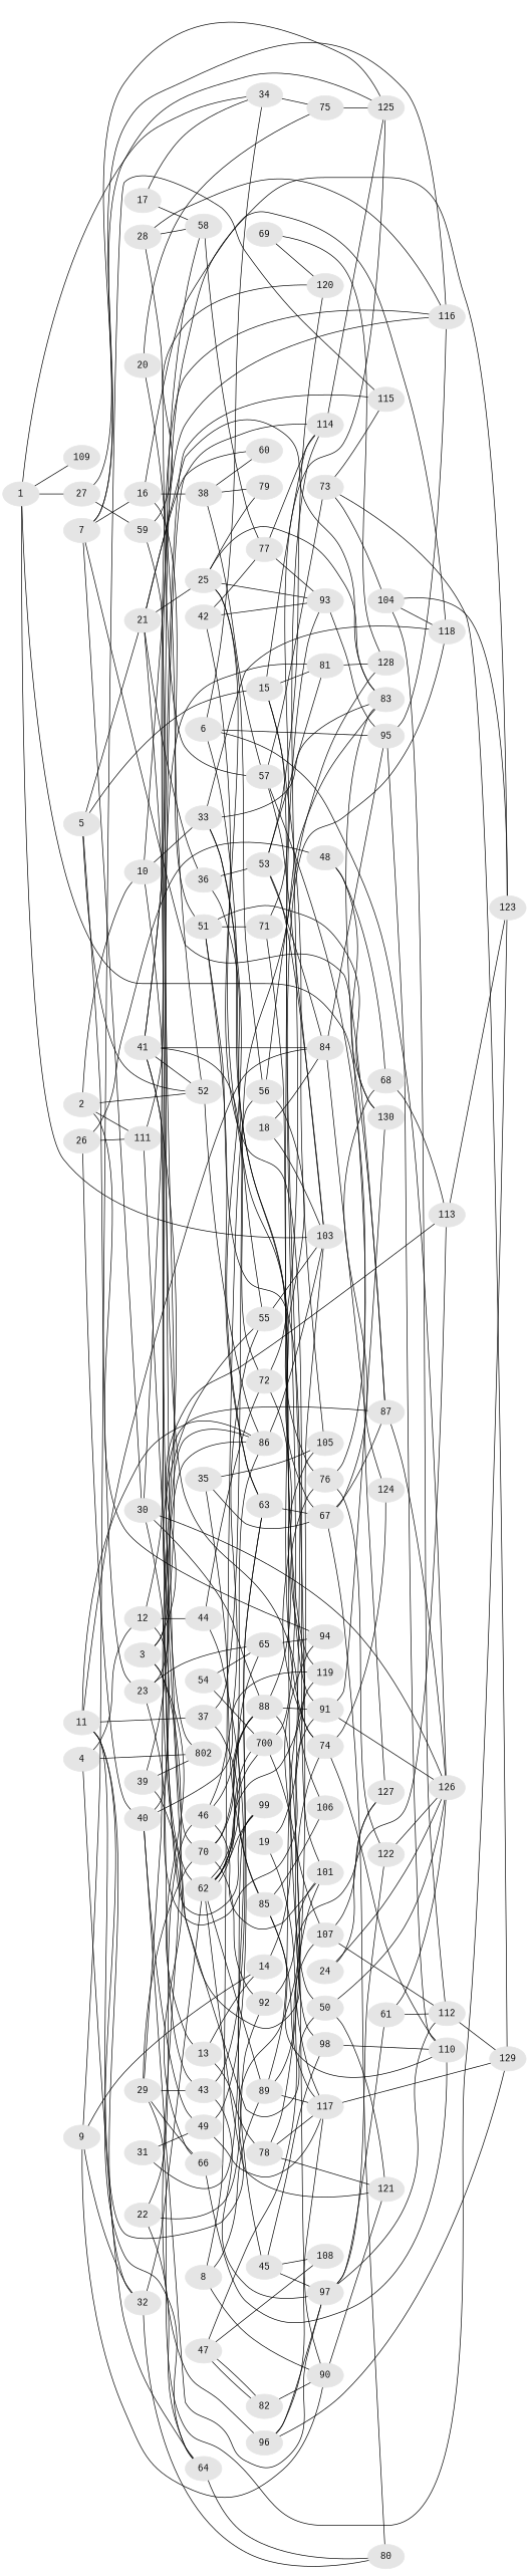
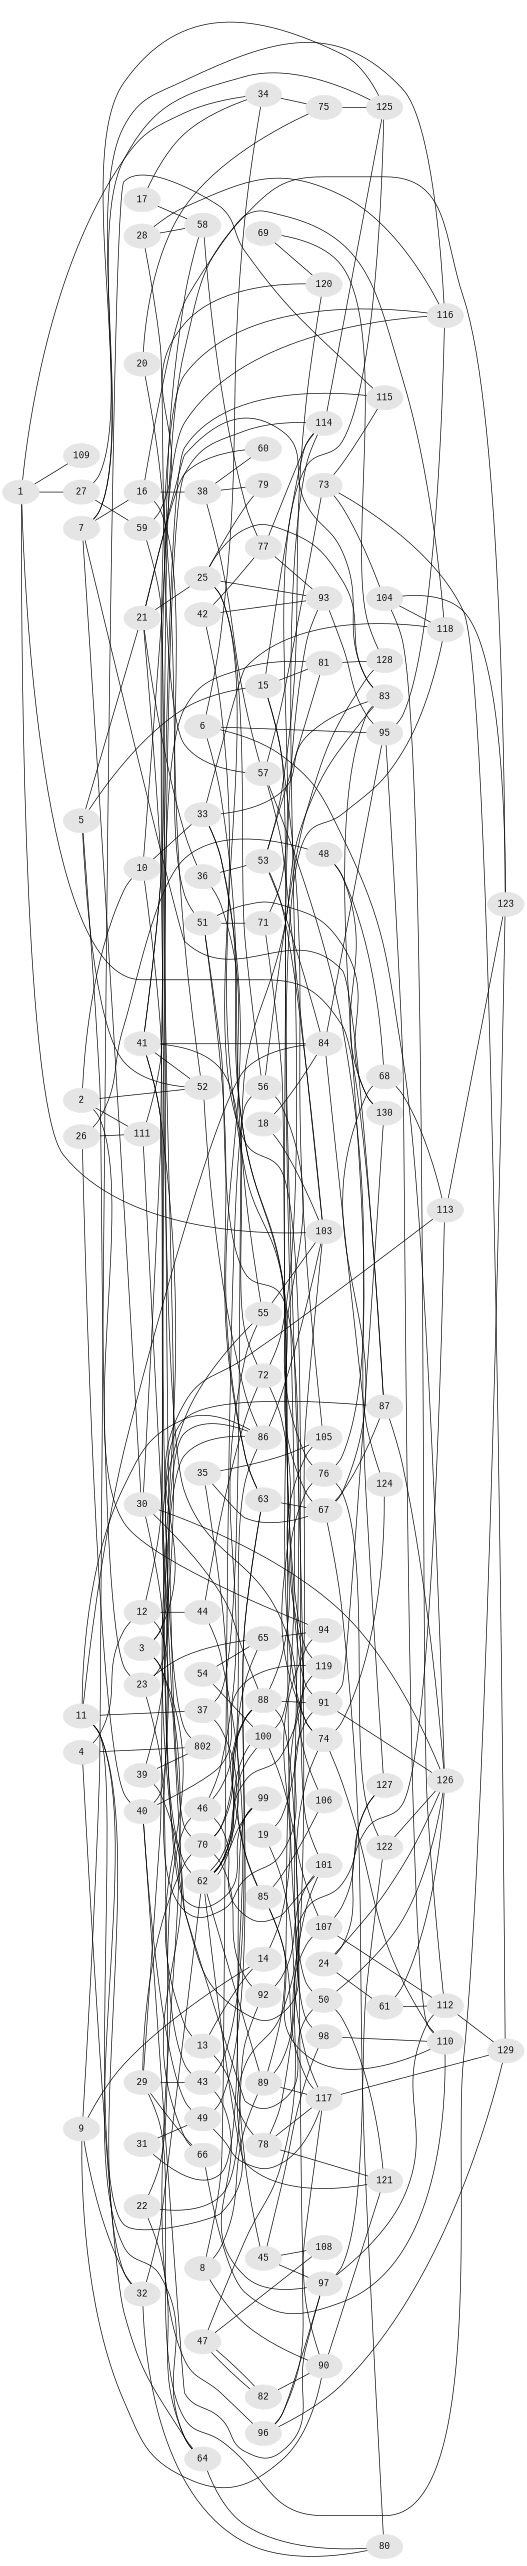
  graph {
    fontname="Liberation Mono"
    rankdir=LR
    node [color=gray90 fontname="Liberation Mono" style=filled]
    edge [fontname="Liberation Mono"]
    1
    27
    34
    87
    103
    109
    125
    59
    75
    126
    2
    10
    52
    94
    111
    n16 [label=802]
    33
    58
    86
    116
    127
    3
    13
    81
    96
    113
    14
    78
    128
    117
    97
    129
    123
    4
    12
    64
    44
    91
    114
    80
    5
    15
    21
    23
    105
    119
    25
    36
    60
    83
    106
    43
    65
    6
    55
    95
    110
    7
    16
    30
    38
    51
    118
    115
    62
    88
    8
    56
    89
    90
    76
    107
    121
    9
    32
    74
    63
    77
    11
    37
    84
    85
    124
    72
    45
    130
    93
    79
    57
    98
    71
    17
    18
    19
    20
    101
    67
    53
    22
    92
    46
    24
    61
    112
    26
    40
    48
    49
    68
    70
    120
    28
    73
    29
    66
    99
-   100 [label=700]
+   100
    31
    35
    39
    122
    41
    50
    42
    108
    47
    82
    54
    104
    69
    1 -- 27
    1 -- 34
    1 -- 87
    1 -- 103
    1 -- 109
    27 -- 125
    27 -- 59
    34 -- 75
    87 -- 126
    59 -- 70
    59 -- 120
    75 -- 125
    2 -- 10
    2 -- 52
    2 -- 94
    2 -- 111
    10 -- n16
    10 -- 33
    10 -- 58
    52 -- 86
    111 -- 116
    111 -- 127
    33 -- 83
    33 -- 118
    33 -- 74
    33 -- 63
    58 -- 77
    86 -- 103
    3 -- 13
    3 -- 81
    3 -- 96
    3 -- 113
    13 -- 14
    13 -- 78
    81 -- 128
    96 -- 117
    96 -- 97
    96 -- 129
    113 -- 123
    14 -- 94
    78 -- 117
    78 -- 121
    78 -- 93
    117 -- 129
    97 -- 112
    97 -- 122
    4 -- n16
    4 -- 12
    4 -- 64
    12 -- 44
    12 -- 91
    12 -- 114
    64 -- 80
    44 -- 72
    44 -- 45
    91 -- 126
    91 -- 130
    114 -- 125
    5 -- 52
    5 -- 15
    5 -- 21
    5 -- 23
    15 -- 81
    15 -- 114
    15 -- 105
    15 -- 119
    21 -- 25
    21 -- 36
    21 -- 60
    21 -- 83
    21 -- 106
    23 -- 87
    23 -- 43
    23 -- 65
    25 -- 83
    25 -- 56
    25 -- 93
    25 -- 79
    25 -- 101
    36 -- 67
    36 -- 53
    43 -- 97
    43 -- 63
    65 -- 94
    6 -- 34
    6 -- 126
    6 -- 55
    6 -- 95
    55 -- 103
    95 -- 116
    95 -- 110
    7 -- 87
    7 -- 125
    7 -- 116
    7 -- 16
    7 -- 30
    16 -- 38
    16 -- 51
    16 -- 118
    30 -- 126
    30 -- 115
    30 -- 62
    30 -- 88
    38 -- 60
    38 -- 79
    38 -- 57
    51 -- 63
    51 -- 130
    51 -- 98
    51 -- 71
    62 -- 65
    62 -- 88
    62 -- 89
    62 -- 76
    62 -- 121
    62 -- 99
    62 -- 100
    62 -- 100
    88 -- 91
    88 -- 105
    88 -- 90
    8 -- 56
    8 -- 89
    8 -- 90
    56 -- 128
    56 -- 76
    89 -- 117
    89 -- 119
    89 -- 107
    90 -- 121
    76 -- 83
    76 -- 122
    107 -- 127
    107 -- 112
    9 -- 14
    9 -- 115
    9 -- 90
    9 -- 32
    32 -- 80
    32 -- 62
    74 -- 110
    74 -- 124
    63 -- 67
    77 -- 114
    77 -- 93
    11 -- 86
    11 -- 64
    11 -- 32
    11 -- 74
    11 -- 37
    11 -- 84
    37 -- 83
    37 -- 85
    84 -- 95
    84 -- 124
    85 -- 117
    85 -- 106
    85 -- 110
    72 -- 114
    72 -- 74
    45 -- 97
    45 -- 98
    45 -- 108
    93 -- 95
    57 -- 103
    57 -- 127
    57 -- 73
    98 -- 110
    71 -- 125
    71 -- 91
    17 -- 34
    17 -- 58
    18 -- 103
    18 -- 84
    19 -- 103
    19 -- 117
    20 -- 75
    20 -- 52
    67 -- 87
    67 -- 80
    67 -- 68
    53 -- 103
    53 -- 81
    53 -- 84
    53 -- 120
    22 -- 64
    22 -- 92
    22 -- 46
    92 -- 101
    46 -- 55
    46 -- 88
    46 -- 101
    24 -- 126
    24 -- 113
-   97 -- 61
+   24 -- 61
    61 -- 126
    61 -- 112
    112 -- 129
    26 -- 111
    26 -- 40
    26 -- 48
    40 -- 86
    40 -- 97
    40 -- 119
    40 -- 49
    48 -- 130
    48 -- 68
    49 -- 117
    49 -- 63
    68 -- 113
    70 -- 86
    70 -- 88
    70 -- 92
    28 -- 58
    28 -- 116
    28 -- 57
    73 -- 129
    73 -- 115
    73 -- 104
    29 -- 86
    29 -- 123
    29 -- 43
    29 -- 70
    29 -- 66
    66 -- 110
    100 -- 118
    100 -- 107
    31 -- 49
    31 -- 99
    35 -- 105
    35 -- 85
    35 -- 67
    39 -- n16
    39 -- 55
    39 -- 66
    122 -- 126
    41 -- 52
    41 -- 116
    41 -- 123
    41 -- 84
    41 -- 72
    41 -- 99
    41 -- 50
    50 -- 126
    50 -- 121
    42 -- 77
    42 -- 93
    42 -- 50
    47 -- 101
    47 -- 108
    47 -- 82
    47 -- 82
    82 -- 90
    54 -- 65
    54 -- 100
    104 -- 123
    104 -- 118
    104 -- 112
    69 -- 128
    69 -- 120
  }
